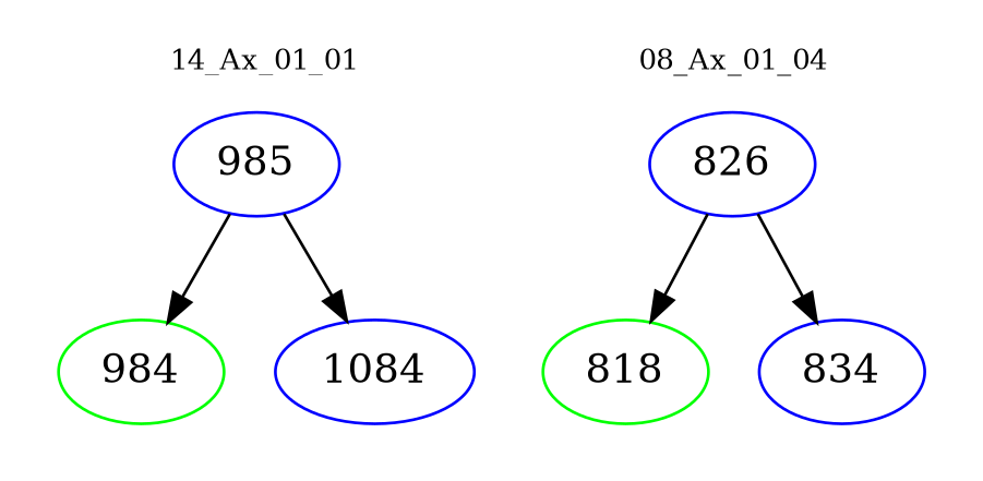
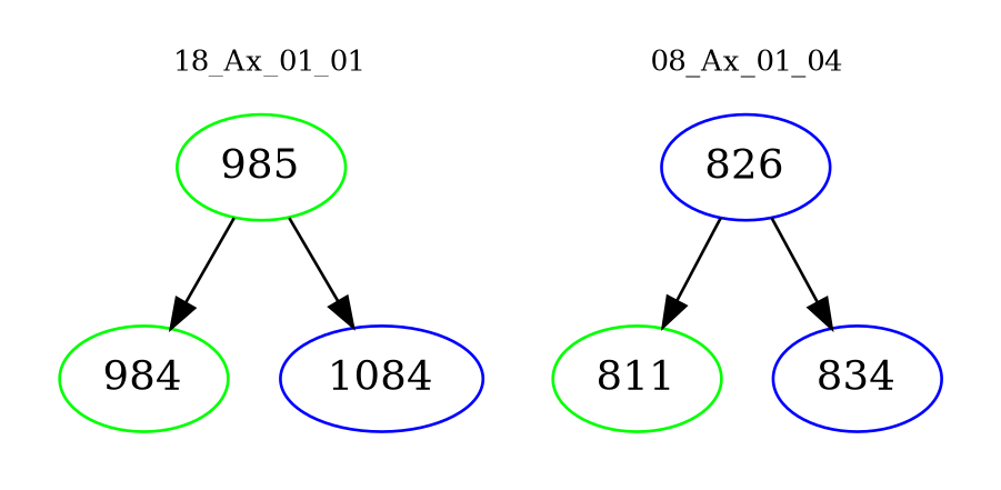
  digraph {
    node [color=blue]
    edge [color=black]
-   n1 [label=985]
+   n1 [color=green label=985]
    n2 [color=green label=984]
    n3 [label=1084]
    n4 [label=826]
-   n5 [color=green label=818]
+   n5 [color=green label=811]
    n6 [label=834]
    subgraph cluster_1 {
      color=white
      fontsize=10
-     label="14_Ax_01_01"
+     label="18_Ax_01_01"
      n1
      n2
      n3
    }
    subgraph cluster_2 {
      color=white
      fontsize=10
      label="08_Ax_01_04"
      n4
      n5
      n6
    }
    n1 -> n2
    n1 -> n3
    n4 -> n5
    n4 -> n6
  }
